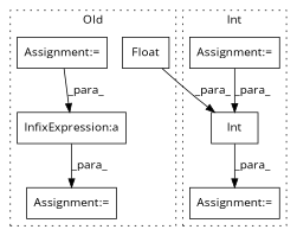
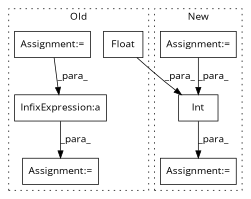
  digraph {
    fontname="Open Sans"
    node [a=7 fontname="Open Sans" l=1 shape=box]
    edge [fontname="Open Sans"]
    n1 [a=32 l="6,1" label=Float s="36212,36235"]
    n2 [a=27 l=3 label="InfixExpression:a" s=36236]
    n3 [label="Assignment:=" s=36207]
    n4 [label="Assignment:=" s=36157]
    n5 [a=32 l="4,1" label=Int s="36058,36117"]
    n6 [label="Assignment:=" s=36057]
    n7 [label="Assignment:=" s=35929]
    subgraph cluster_1 {
      label=Old
      style=dotted
      n1
      n2
      n3
      n4
    }
    subgraph cluster_2 {
-     label=Int
+     label=New
      style=dotted
      n5
      n6
      n7
    }
    n1 -> n5 [label=_para_]
    n2 -> n3 [label=_para_]
    n4 -> n2 [label=_para_]
    n5 -> n6 [label=_para_]
    n7 -> n5 [label=_para_]
  }
